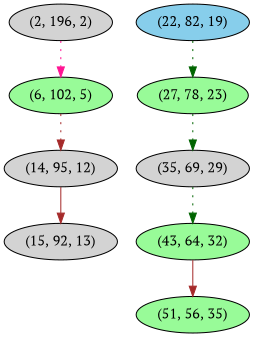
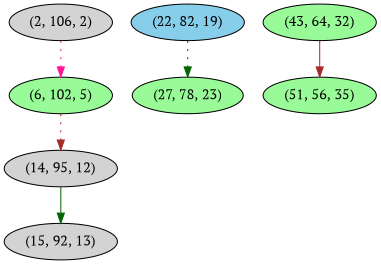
  digraph {
    fontname="PT Serif"
    node [fillcolor=lightgrey fontname="PT Serif" style=filled]
    edge [color=brown fontname="PT Serif" style=dotted]
-   "(2, 106, 2)" [label="(2, 196, 2)"]
+   "(2, 106, 2)"
    "(6, 102, 5)" [fillcolor=palegreen]
    "(14, 95, 12)"
    "(15, 92, 13)"
    "(22, 82, 19)" [fillcolor=skyblue]
    "(27, 78, 23)" [fillcolor=palegreen]
-   "(35, 69, 29)"
    "(43, 64, 32)" [fillcolor=palegreen]
    "(51, 56, 35)" [fillcolor=palegreen]
    "(2, 106, 2)" -> "(6, 102, 5)" [color=deeppink]
    "(6, 102, 5)" -> "(14, 95, 12)"
-   "(14, 95, 12)" -> "(15, 92, 13)" [style=solid]
+   "(14, 95, 12)" -> "(15, 92, 13)" [color=darkgreen style=solid]
    "(22, 82, 19)" -> "(27, 78, 23)" [color=darkgreen]
-   "(27, 78, 23)" -> "(35, 69, 29)" [color=darkgreen]
-   "(35, 69, 29)" -> "(43, 64, 32)" [color=darkgreen]
    "(43, 64, 32)" -> "(51, 56, 35)" [style=solid]
  }
